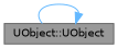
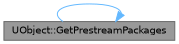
  digraph {
    rankdir=RL
-   n1 [color=gray40 fillcolor=grey60 fontcolor=black fontname=Helvetica fontsize=10 height=0.2 label="UObject::UObject" shape=box style=filled width=0.4]
+   n1 [color=gray40 fillcolor=grey60 fontcolor=black fontname=Helvetica fontsize=10 height=0.2 label="UObject::GetPrestreamPackages" shape=box style=filled width=0.4]
    n1 -> n1 [color=steelblue1 dir=back fontname=Helvetica fontsize=10 labelfontname=Helvetica labelfontsize=10 style=solid]
  }
